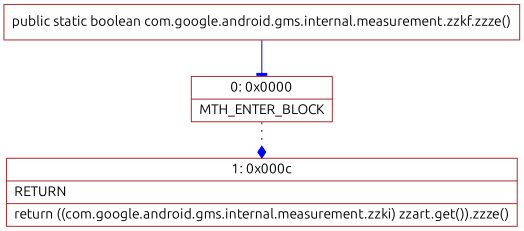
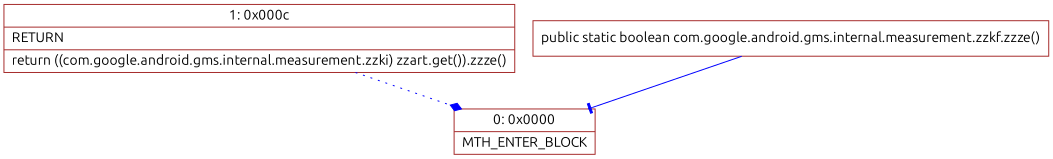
  digraph {
    fontname=Ubuntu
    node [shape=record color=brown fontname=Ubuntu]
    edge [color=blue fontname=Ubuntu]
    n1 [label="{0\:\ 0x0000|MTH_ENTER_BLOCK\l}"]
    n2 [label="{1\:\ 0x000c|RETURN\l|return ((com.google.android.gms.internal.measurement.zzki) zzart.get()).zzze()\l}"]
    n3 [label="{public static boolean com.google.android.gms.internal.measurement.zzkf.zzze() }"]
-   n1 -> n2 [style=dotted arrowhead=diamond]
+   n2 -> n1 [style=dotted arrowhead=diamond]
    n3 -> n1 [style=solid arrowhead=tee]
  }
